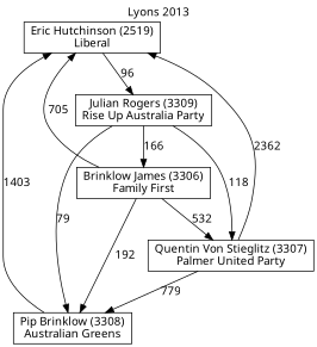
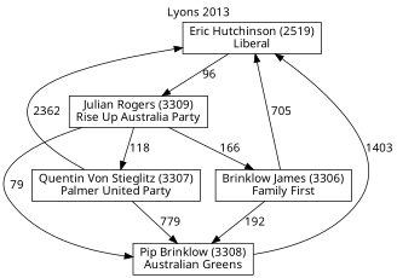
  digraph {
    fontname="Noto Sans"
    label="Lyons 2013"
    labelloc=t
    mclimit=10
    node [fontname="Noto Sans" shape=box]
    edge [fontname="Noto Sans"]
    n1 [label="Eric Hutchinson (2519)\nLiberal"]
    n2 [label="Julian Rogers (3309)\nRise Up Australia Party"]
    n3 [label="Pip Brinklow (3308)\nAustralian Greens"]
    n4 [label="Quentin Von Stieglitz (3307)\nPalmer United Party"]
    n5 [label="Brinklow James (3306)\nFamily First"]
    n1 -> n2 [label=96]
    n2 -> n3 [label=79]
    n2 -> n4 [label=118]
    n2 -> n5 [label=166]
    n3 -> n1 [label=1403]
    n4 -> n1 [label=2362]
    n4 -> n3 [label=779]
    n5 -> n1 [label=705]
    n5 -> n3 [label=192]
-   n5 -> n4 [label=532]
  }
